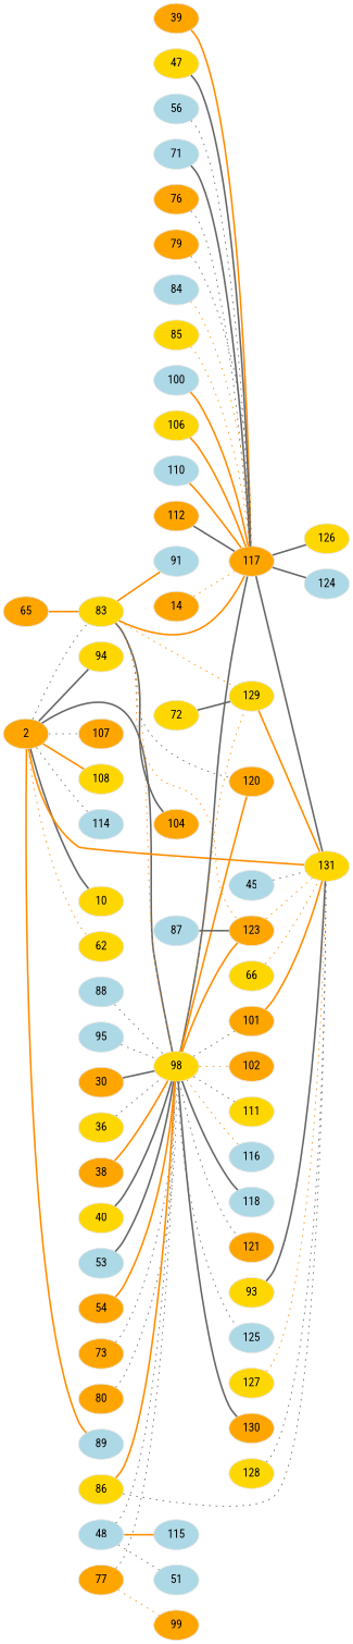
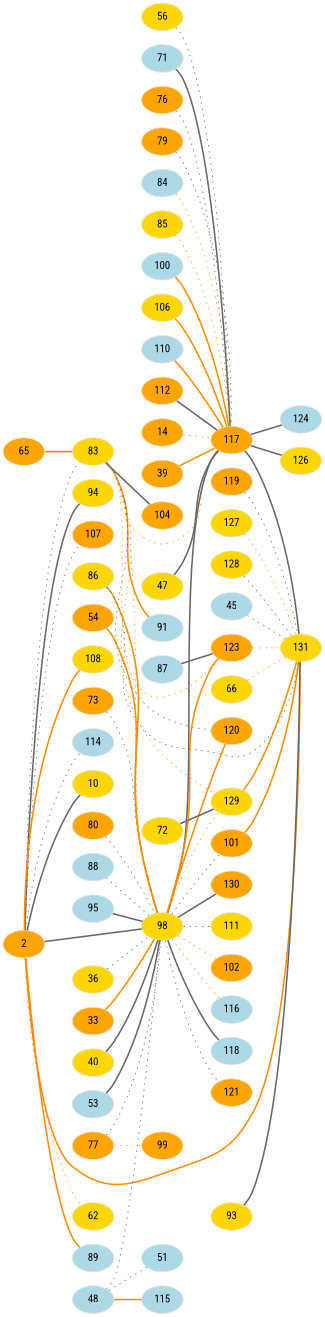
  graph {
    fontname="Roboto Condensed"
    rankdir=LR
    node [color=gray90 fillcolor=orange fontname="Roboto Condensed" style=filled]
    edge [color=gray40 fontname="Roboto Condensed" style=bold]
    10 [fillcolor=gold super="+7"]
    2
    62 [fillcolor=gold]
    83 [fillcolor=gold super="+28+59+29+6+46+74"]
    89 [fillcolor=lightblue]
    94 [fillcolor=gold super="+82"]
    98 [fillcolor=gold super="+3+27+13+81+92+35"]
    107
    108 [fillcolor=gold super="+33"]
    114 [fillcolor=lightblue]
    131 [fillcolor=gold super="+25+122"]
    117 [super="+24+64+96"]
    129 [fillcolor=gold super="+67+103"]
    91 [fillcolor=lightblue]
    104 [super="+97"]
    120
    123 [super="+23+78+61"]
    101 [super="+63+58"]
    102 [super="+22"]
    111 [fillcolor=gold]
    116 [fillcolor=lightblue super="+50"]
    118 [fillcolor=lightblue]
    121
-   125 [fillcolor=lightblue]
    130
    124 [fillcolor=lightblue super="+105"]
    126 [fillcolor=gold]
    14
-   30
    36 [fillcolor=gold]
-   38
+   38 [label=33]
    39
    40 [fillcolor=gold]
    45 [fillcolor=lightblue]
    47 [fillcolor=gold]
    48 [fillcolor=lightblue]
    51 [fillcolor=lightblue]
    115 [fillcolor=lightblue super="+52"]
    53 [fillcolor=lightblue]
    54
-   56 [fillcolor=lightblue super="+41+42"]
+   56 [fillcolor=gold super="+41+42"]
    65
    66 [fillcolor=gold]
    71 [fillcolor=lightblue]
    72 [fillcolor=gold]
    73
    76
    77 [super="+75"]
    99
    79 [super="+8"]
    80
    84 [fillcolor=lightblue]
    85 [fillcolor=gold]
    86 [fillcolor=gold]
    87 [fillcolor=lightblue]
    88 [fillcolor=lightblue]
    93 [fillcolor=gold]
    95 [fillcolor=lightblue]
    100 [fillcolor=lightblue]
    106 [fillcolor=gold]
    110 [fillcolor=lightblue]
    112
+   119
    127 [fillcolor=gold]
    128 [fillcolor=gold super="+70+113"]
    2 -- 10
    2 -- 62 [color=darkorange style=dotted]
    2 -- 83 [style=dotted weight=3]
    2 -- 89 [color=darkorange]
    2 -- 94
    2 -- 98 [weight=4]
    2 -- 107 [style=dotted]
    2 -- 108 [color=darkorange]
    2 -- 114 [style=dotted]
    2 -- 131 [color=darkorange weight=3]
    83 -- 98 [color=darkorange style=dotted]
-   83 -- 117 [color=darkorange]
+   83 -- 117 [color=darkorange style=dotted]
    83 -- 129 [color=darkorange style=dotted weight=3]
    83 -- 91 [color=darkorange]
    83 -- 104
    83 -- 120 [style=dotted]
    83 -- 123 [color=darkorange style=dotted]
    98 -- 117 [weight=5]
    98 -- 129 [color=darkorange style=dotted]
    98 -- 120 [color=darkorange]
    98 -- 123 [color=darkorange]
    98 -- 101 [style=dotted weight=2]
    98 -- 102 [color=darkorange style=dotted weight=3]
    98 -- 111 [style=dotted]
    98 -- 116 [color=darkorange style=dotted]
    98 -- 118
    98 -- 121 [style=dotted]
-   98 -- 125 [style=dotted]
    98 -- 130
    117 -- 131 [weight=5]
    117 -- 124
    117 -- 126
    129 -- 131 [color=darkorange]
    123 -- 131 [color=darkorange style=dotted weight=2]
    101 -- 131 [color=darkorange]
    14 -- 117 [color=darkorange style=dotted]
-   30 -- 98
    36 -- 98 [style=dotted]
    38 -- 98 [color=darkorange]
    39 -- 117 [color=darkorange]
    40 -- 98
    45 -- 131 [style=dotted]
    47 -- 117
    48 -- 98 [style=dotted weight=2]
    48 -- 51 [style=dotted]
    48 -- 115 [color=darkorange weight=2]
    53 -- 98
    54 -- 98 [color=darkorange]
    56 -- 117 [style=dotted]
    65 -- 83 [color=darkorange]
    66 -- 131 [color=darkorange style=dotted]
    71 -- 117
    72 -- 129
    73 -- 98 [style=dotted]
    76 -- 117 [style=dotted]
    77 -- 98 [style=dotted weight=2]
    77 -- 99 [color=darkorange style=dotted]
    79 -- 117 [style=dotted]
    80 -- 98 [style=dotted]
    84 -- 117 [color=darkorange style=dotted]
    85 -- 117 [color=darkorange style=dotted]
    86 -- 98 [color=darkorange]
    86 -- 131 [style=dotted]
    87 -- 123
    88 -- 98 [style=dotted]
    93 -- 131
-   95 -- 98 [style=dotted]
+   95 -- 98
    100 -- 117 [color=darkorange]
    106 -- 117 [color=darkorange]
    110 -- 117 [color=darkorange]
    112 -- 117
+   119 -- 131 [style=dotted]
    127 -- 131 [color=darkorange style=dotted]
    128 -- 131 [style=dotted]
  }
